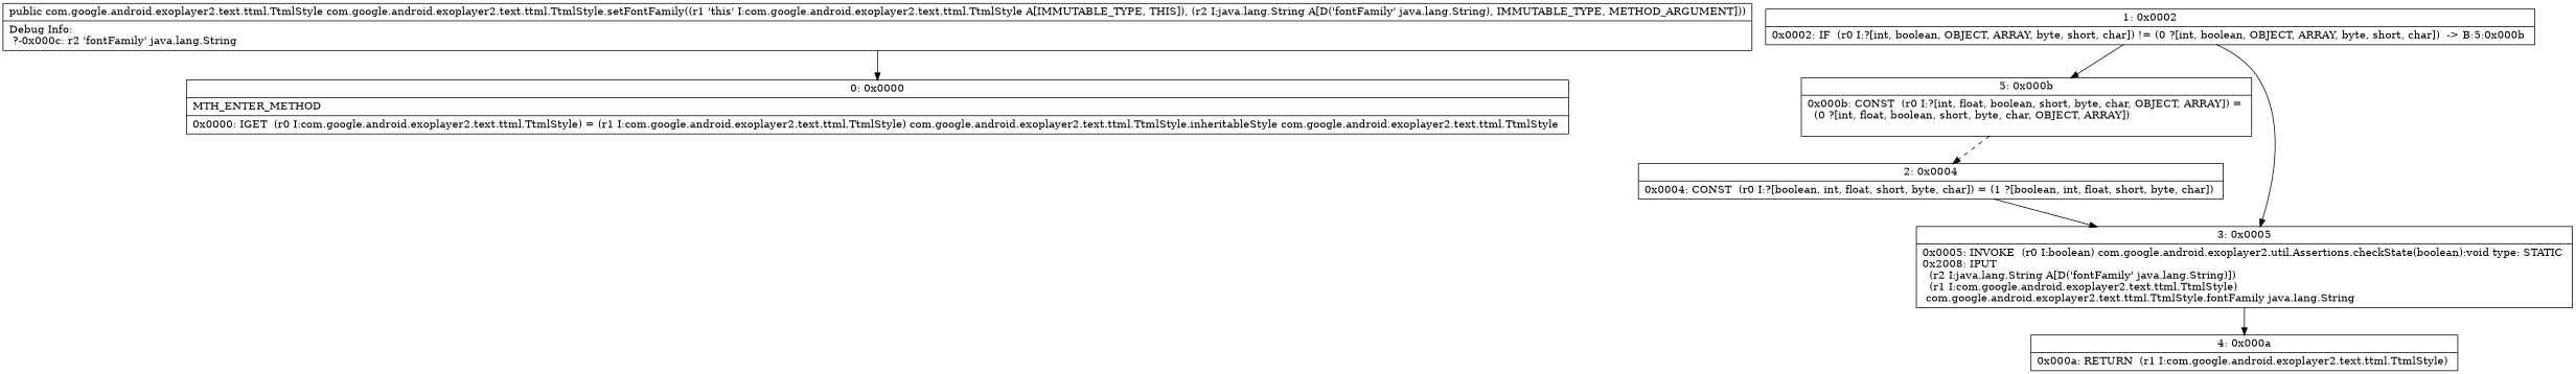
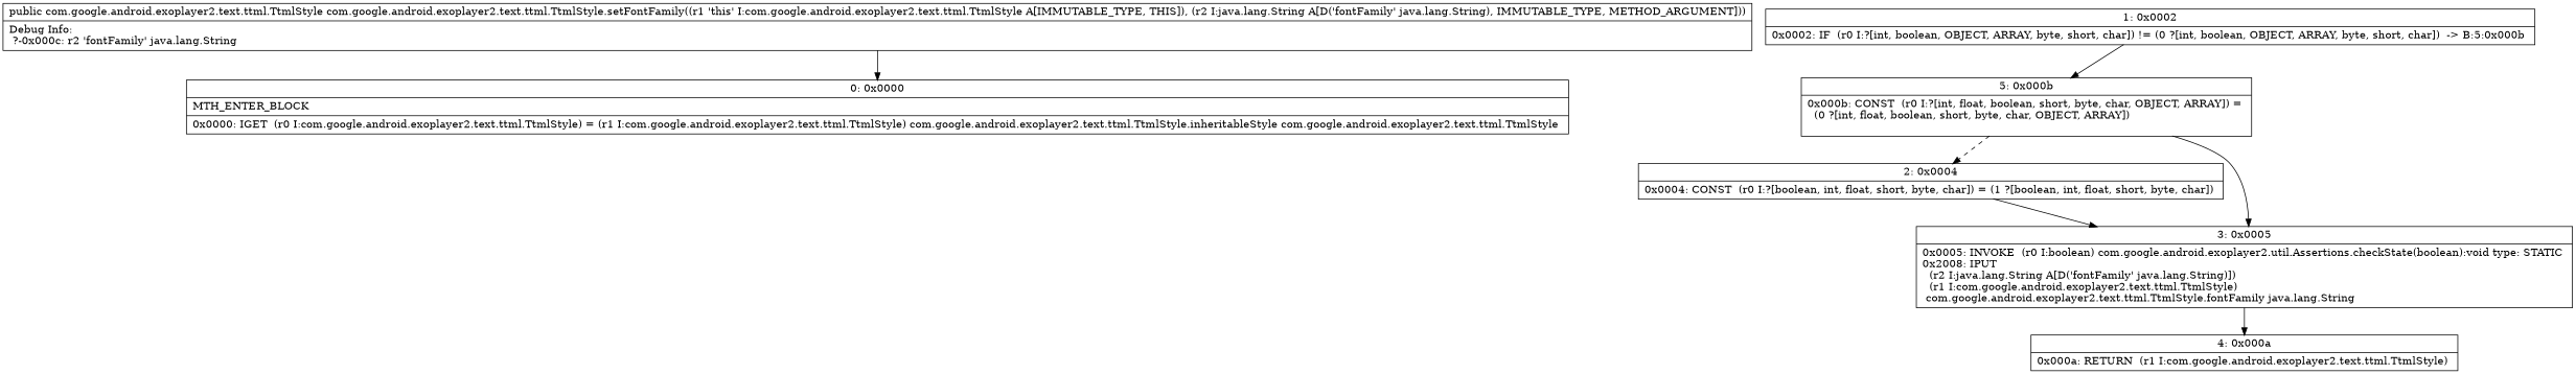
  digraph {
    node [shape=record]
-   n1 [label="{0\:\ 0x0000|MTH_ENTER_METHOD\l|0x0000: IGET  (r0 I:com.google.android.exoplayer2.text.ttml.TtmlStyle) = (r1 I:com.google.android.exoplayer2.text.ttml.TtmlStyle) com.google.android.exoplayer2.text.ttml.TtmlStyle.inheritableStyle com.google.android.exoplayer2.text.ttml.TtmlStyle \l}"]
+   n1 [label="{0\:\ 0x0000|MTH_ENTER_BLOCK\l|0x0000: IGET  (r0 I:com.google.android.exoplayer2.text.ttml.TtmlStyle) = (r1 I:com.google.android.exoplayer2.text.ttml.TtmlStyle) com.google.android.exoplayer2.text.ttml.TtmlStyle.inheritableStyle com.google.android.exoplayer2.text.ttml.TtmlStyle \l}"]
    n2 [label="{1\:\ 0x0002|0x0002: IF  (r0 I:?[int, boolean, OBJECT, ARRAY, byte, short, char]) != (0 ?[int, boolean, OBJECT, ARRAY, byte, short, char])  \-\> B:5:0x000b \l}"]
    n3 [label="{5\:\ 0x000b|0x000b: CONST  (r0 I:?[int, float, boolean, short, byte, char, OBJECT, ARRAY]) = \l  (0 ?[int, float, boolean, short, byte, char, OBJECT, ARRAY])\l \l}"]
    n4 [label="{2\:\ 0x0004|0x0004: CONST  (r0 I:?[boolean, int, float, short, byte, char]) = (1 ?[boolean, int, float, short, byte, char]) \l}"]
    n5 [label="{3\:\ 0x0005|0x0005: INVOKE  (r0 I:boolean) com.google.android.exoplayer2.util.Assertions.checkState(boolean):void type: STATIC \l0x2008: IPUT  \l  (r2 I:java.lang.String A[D('fontFamily' java.lang.String)])\l  (r1 I:com.google.android.exoplayer2.text.ttml.TtmlStyle)\l com.google.android.exoplayer2.text.ttml.TtmlStyle.fontFamily java.lang.String \l}"]
    n6 [label="{4\:\ 0x000a|0x000a: RETURN  (r1 I:com.google.android.exoplayer2.text.ttml.TtmlStyle) \l}"]
    n7 [label="{public com.google.android.exoplayer2.text.ttml.TtmlStyle com.google.android.exoplayer2.text.ttml.TtmlStyle.setFontFamily((r1 'this' I:com.google.android.exoplayer2.text.ttml.TtmlStyle A[IMMUTABLE_TYPE, THIS]), (r2 I:java.lang.String A[D('fontFamily' java.lang.String), IMMUTABLE_TYPE, METHOD_ARGUMENT]))  | Debug Info:\l  ?\-0x000c: r2 'fontFamily' java.lang.String\l}"]
    n2 -> n3
    n3 -> n4 [style=dashed]
-   n2 -> n5
+   n3 -> n5
    n4 -> n5
    n5 -> n6
    n7 -> n1
  }
